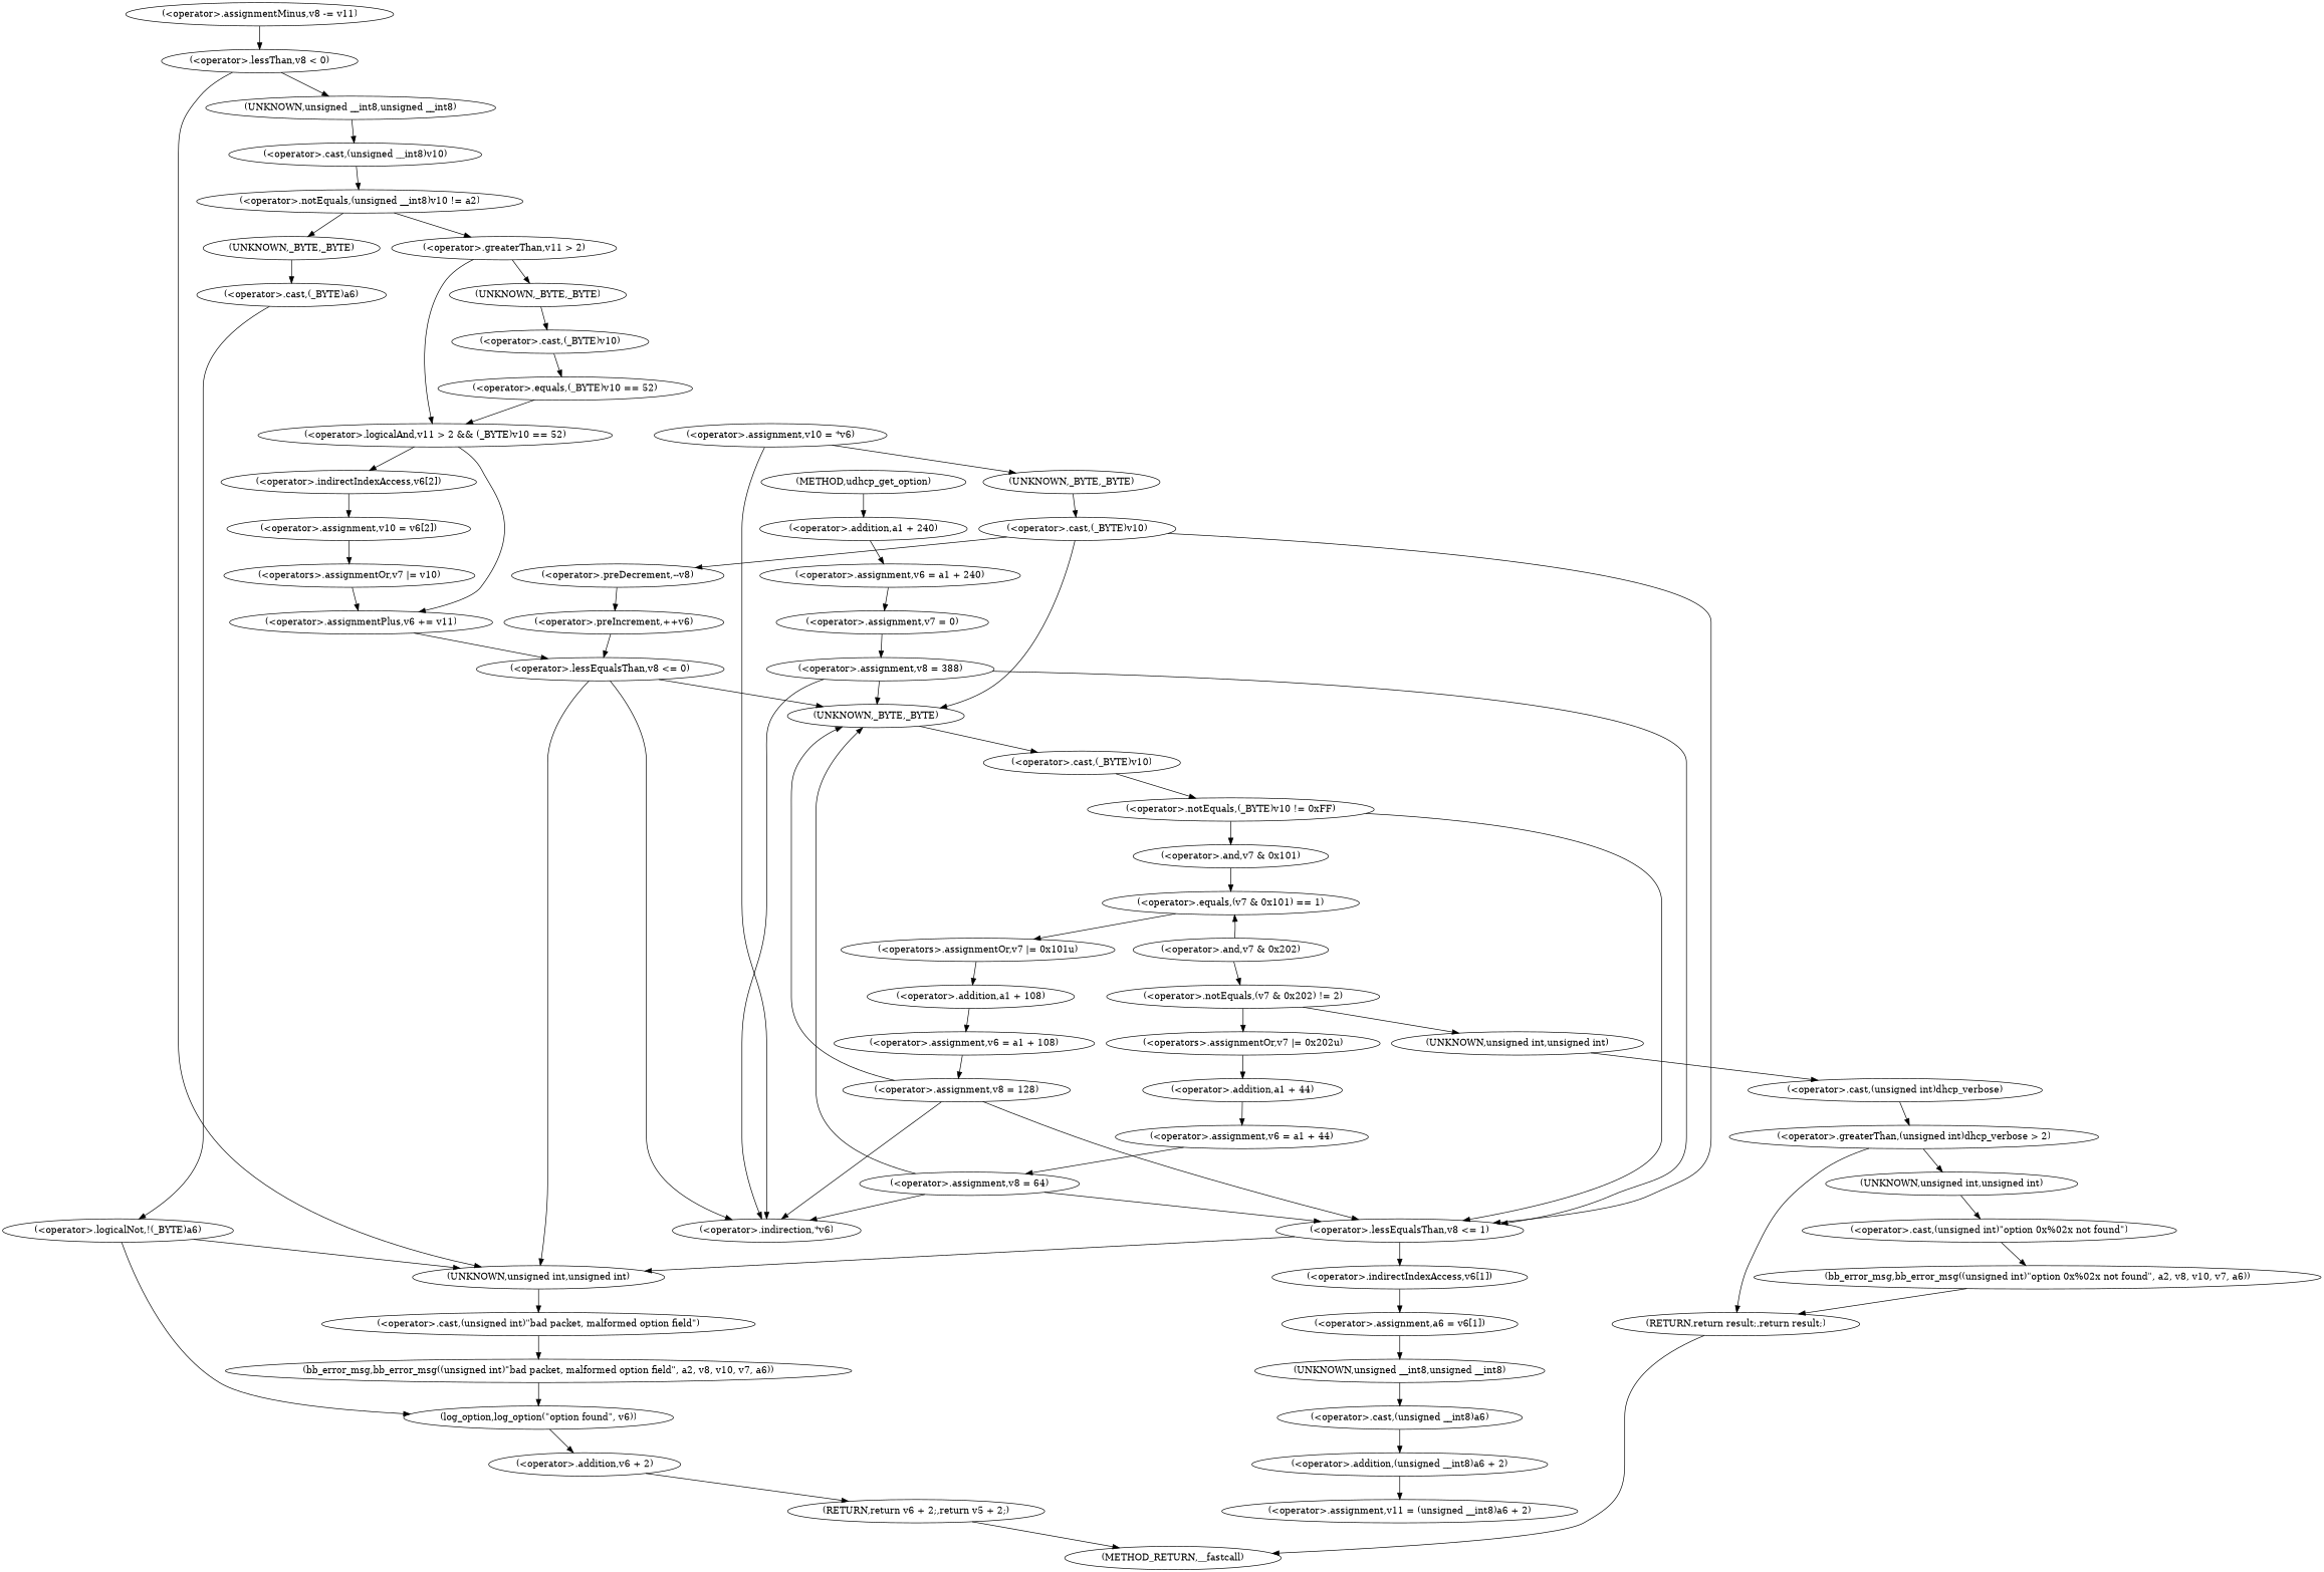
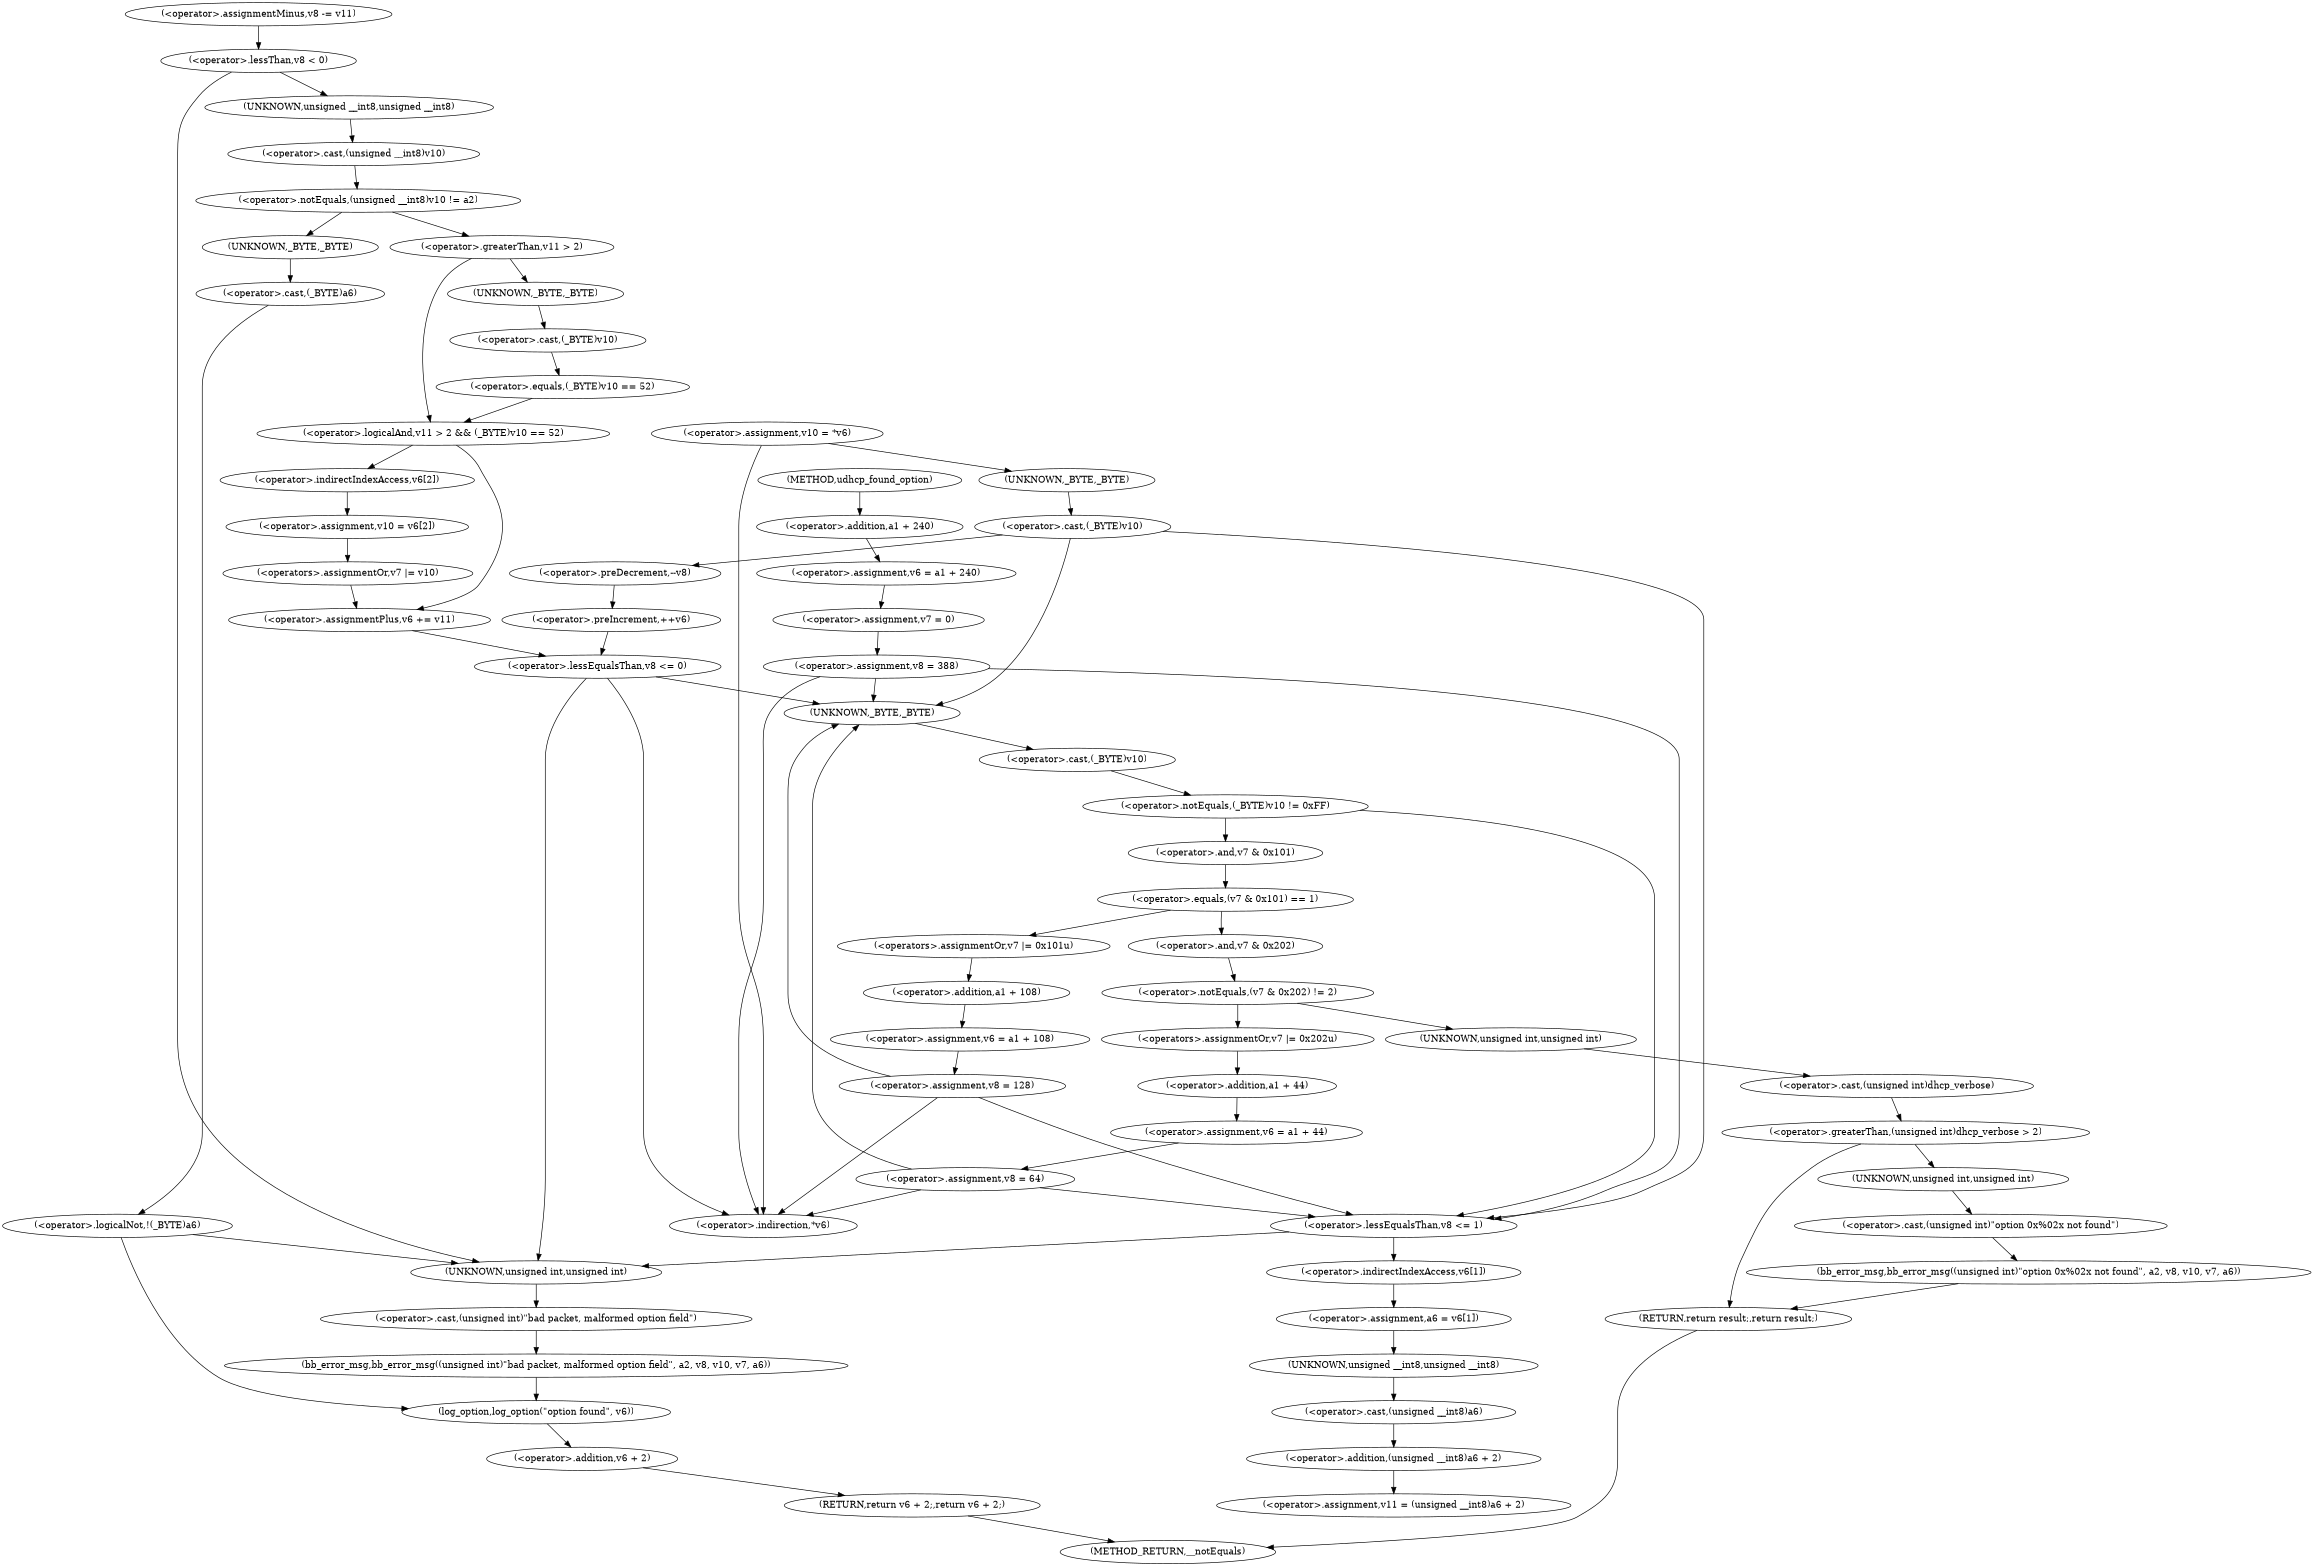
  digraph {
    n1 [label="(<operator>.assignment,v6 = a1 + 240)"]
    n2 [label="(<operator>.assignment,v7 = 0)"]
    n3 [label="(<operator>.assignment,v8 = 388)"]
    n4 [label="(<operator>.addition,a1 + 240)"]
    n5 [label="(<operator>.indirection,*v6)"]
    n6 [label="(UNKNOWN,_BYTE,_BYTE)"]
    n7 [label="(<operator>.lessEqualsThan,v8 <= 1)"]
    n8 [label="(<operator>.cast,(_BYTE)v10)"]
    n9 [label="(UNKNOWN,unsigned int,unsigned int)"]
    n10 [label="(<operator>.indirectIndexAccess,v6[1])"]
    n11 [label="(<operator>.assignment,v10 = *v6)"]
    n12 [label="(UNKNOWN,_BYTE,_BYTE)"]
    n13 [label="(<operator>.cast,(_BYTE)v10)"]
    n14 [label="(<operator>.preDecrement,--v8)"]
    n15 [label="(<operator>.preIncrement,++v6)"]
    n16 [label="(<operator>.lessEqualsThan,v8 <= 0)"]
    n17 [label="(<operator>.cast,(unsigned int)\"bad packet, malformed option field\")"]
    n18 [label="(<operator>.notEquals,(_BYTE)v10 != 0xFF)"]
    n19 [label="(<operator>.and,v7 & 0x101)"]
    n20 [label="(<operator>.equals,(v7 & 0x101) == 1)"]
    n21 [label="(<operators>.assignmentOr,v7 |= 0x101u)"]
    n22 [label="(<operator>.and,v7 & 0x202)"]
    n23 [label="(<operator>.addition,a1 + 108)"]
    n24 [label="(<operator>.notEquals,(v7 & 0x202) != 2)"]
    n25 [label="(<operator>.assignment,v6 = a1 + 108)"]
    n26 [label="(<operator>.assignment,v8 = 128)"]
    n27 [label="(UNKNOWN,unsigned int,unsigned int)"]
    n28 [label="(<operators>.assignmentOr,v7 |= 0x202u)"]
    n29 [label="(<operator>.cast,(unsigned int)dhcp_verbose)"]
    n30 [label="(<operator>.addition,a1 + 44)"]
    n31 [label="(<operator>.greaterThan,(unsigned int)dhcp_verbose > 2)"]
    n32 [label="(UNKNOWN,unsigned int,unsigned int)"]
    n33 [label="(RETURN,return result;,return result;)"]
    n34 [label="(<operator>.cast,(unsigned int)\"option 0x%02x not found\")"]
-   n35 [label="(METHOD_RETURN,__fastcall)"]
+   n35 [label="(METHOD_RETURN,__notEquals)"]
    n36 [label="(bb_error_msg,bb_error_msg((unsigned int)\"option 0x%02x not found\", a2, v8, v10, v7, a6))"]
    n37 [label="(<operator>.assignment,v6 = a1 + 44)"]
    n38 [label="(<operator>.assignment,v8 = 64)"]
    n39 [label="(<operator>.assignment,a6 = v6[1])"]
    n40 [label="(UNKNOWN,unsigned __int8,unsigned __int8)"]
    n41 [label="(<operator>.cast,(unsigned __int8)a6)"]
    n42 [label="(<operator>.assignment,v11 = (unsigned __int8)a6 + 2)"]
    n43 [label="(<operator>.assignmentMinus,v8 -= v11)"]
    n44 [label="(<operator>.lessThan,v8 < 0)"]
    n45 [label="(<operator>.addition,(unsigned __int8)a6 + 2)"]
    n46 [label="(UNKNOWN,unsigned __int8,unsigned __int8)"]
    n47 [label="(<operator>.cast,(unsigned __int8)v10)"]
    n48 [label="(<operator>.notEquals,(unsigned __int8)v10 != a2)"]
    n49 [label="(<operator>.greaterThan,v11 > 2)"]
    n50 [label="(UNKNOWN,_BYTE,_BYTE)"]
    n51 [label="(<operator>.logicalAnd,v11 > 2 && (_BYTE)v10 == 52)"]
    n52 [label="(UNKNOWN,_BYTE,_BYTE)"]
    n53 [label="(<operator>.cast,(_BYTE)a6)"]
    n54 [label="(<operator>.indirectIndexAccess,v6[2])"]
    n55 [label="(<operator>.assignmentPlus,v6 += v11)"]
    n56 [label="(<operator>.assignment,v10 = v6[2])"]
    n57 [label="(<operator>.cast,(_BYTE)v10)"]
    n58 [label="(<operator>.equals,(_BYTE)v10 == 52)"]
    n59 [label="(<operators>.assignmentOr,v7 |= v10)"]
    n60 [label="(<operator>.logicalNot,!(_BYTE)a6)"]
    n61 [label="(log_option,log_option(\"option found\", v6))"]
    n62 [label="(<operator>.addition,v6 + 2)"]
    n63 [label="(bb_error_msg,bb_error_msg((unsigned int)\"bad packet, malformed option field\", a2, v8, v10, v7, a6))"]
-   n64 [label="(RETURN,return v6 + 2;,return v5 + 2;)"]
-   n65 [label="(METHOD,udhcp_get_option)"]
+   n64 [label="(RETURN,return v6 + 2;,return v6 + 2;)"]
+   n65 [label="(METHOD,udhcp_found_option)"]
    n1 -> n2
    n2 -> n3
    n3 -> n5
    n3 -> n6
    n3 -> n7
    n4 -> n1
    n6 -> n8
    n7 -> n9
    n7 -> n10
    n8 -> n18
    n9 -> n17
    n10 -> n39
    n11 -> n5
    n11 -> n12
    n12 -> n13
    n13 -> n6
    n13 -> n7
    n13 -> n14
    n14 -> n15
    n15 -> n16
    n16 -> n5
    n16 -> n6
    n16 -> n9
    n17 -> n63
    n18 -> n7
    n18 -> n19
    n19 -> n20
    n20 -> n21
-   n22 -> n20
+   n20 -> n22
    n21 -> n23
    n22 -> n24
    n23 -> n25
    n24 -> n27
    n24 -> n28
    n25 -> n26
    n26 -> n5
    n26 -> n6
    n26 -> n7
    n27 -> n29
    n28 -> n30
    n29 -> n31
    n30 -> n37
    n31 -> n32
    n31 -> n33
    n32 -> n34
    n33 -> n35
    n34 -> n36
    n36 -> n33
    n37 -> n38
    n38 -> n5
    n38 -> n6
    n38 -> n7
    n39 -> n40
    n40 -> n41
    n41 -> n45
    n43 -> n44
    n44 -> n9
    n44 -> n46
    n45 -> n42
    n46 -> n47
    n47 -> n48
    n48 -> n49
    n48 -> n50
    n49 -> n51
    n49 -> n52
    n50 -> n53
    n51 -> n54
    n51 -> n55
    n52 -> n57
    n53 -> n60
    n54 -> n56
    n55 -> n16
    n56 -> n59
    n57 -> n58
    n58 -> n51
    n59 -> n55
    n60 -> n9
    n60 -> n61
    n61 -> n62
    n62 -> n64
    n63 -> n61
    n64 -> n35
    n65 -> n4
  }
